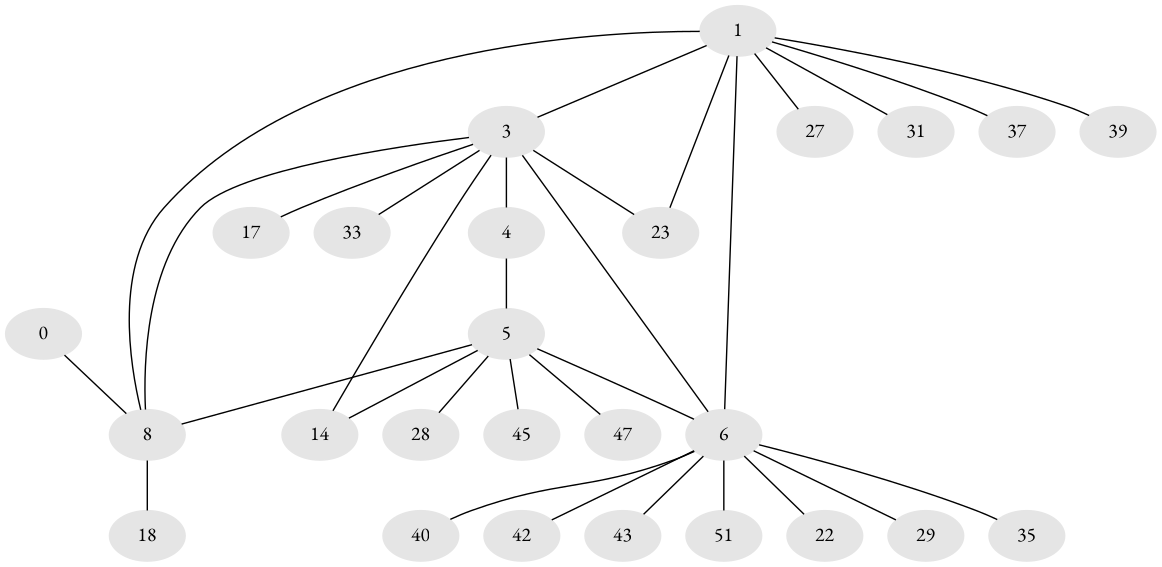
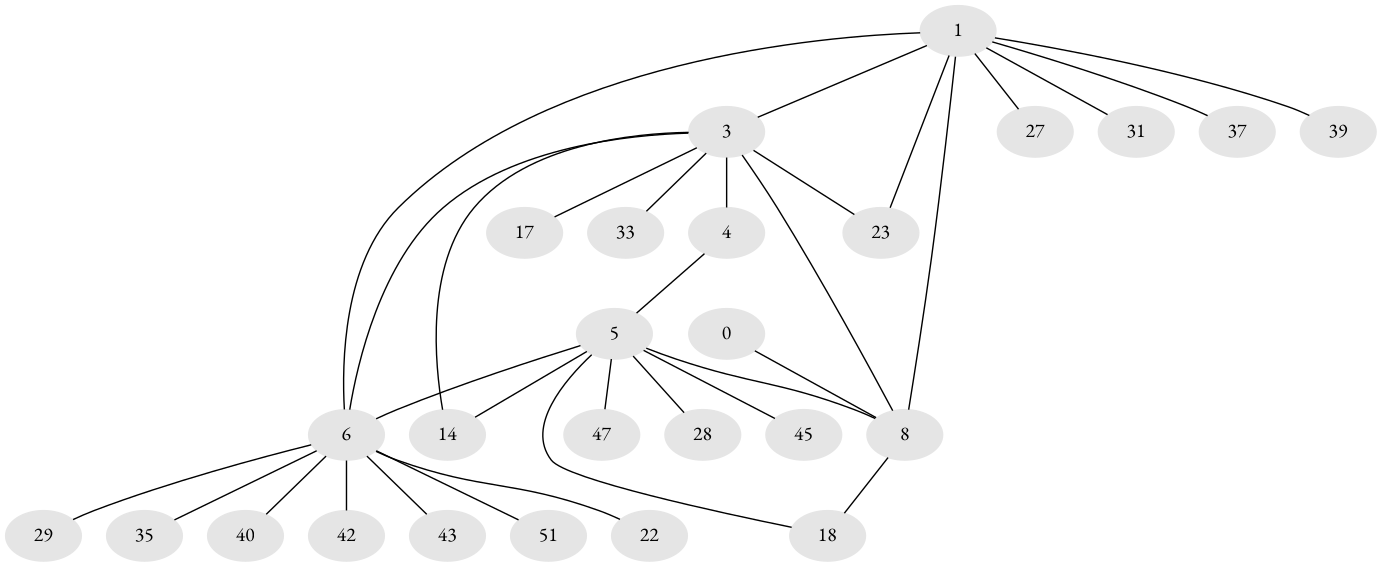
  graph {
    fontname="EB Garamond"
    node [color=gray90 fontname="EB Garamond" style=filled]
    edge [fontname="EB Garamond"]
    1 [super="+2+24"]
    3 [super="+10+38"]
    6 [super="+9+12+41"]
    8 [super="+20"]
    23
    27
    31 [super="+49+52"]
    37
    39
    4 [super="+26"]
    14 [super="+21"]
    17 [super="+19"]
    33
    22
    29
    35
    40 [super="+48"]
    42
    43
    51
    18
    5 [super="+15+13+34"]
    28
    45
    47
    n26 [label=0 super="+11"]
    1 -- 3 [weight=2]
    1 -- 6 [weight=2]
    1 -- 8 [weight=2]
    1 -- 23
    1 -- 27
    1 -- 31
    1 -- 37
    1 -- 39
    3 -- 6 [weight=2]
    3 -- 8 [weight=2]
    3 -- 23
    3 -- 4
    3 -- 14
    3 -- 17
    3 -- 33
    6 -- 22
    6 -- 29
    6 -- 35
    6 -- 40
    6 -- 42
    6 -- 43
    6 -- 51
    8 -- 18
    4 -- 5
    5 -- 6
    5 -- 8
    5 -- 14
+   5 -- 18
    5 -- 28
    5 -- 45
    5 -- 47
    n26 -- 8
  }
